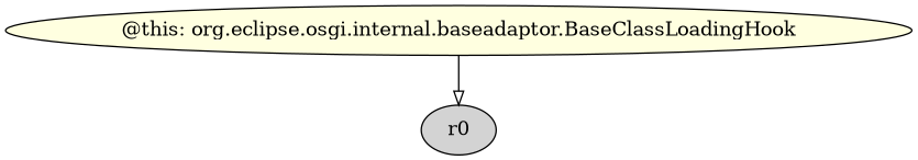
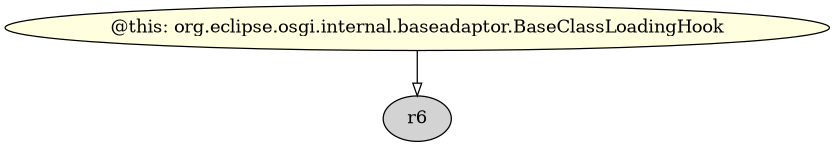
  digraph {
    node [style=filled]
    n1 [label="@this: org.eclipse.osgi.internal.baseadaptor.BaseClassLoadingHook" fillcolor=lightyellow]
-   n2 [label=r0 fillcolor=lightgrey]
+   n2 [label=r6 fillcolor=lightgrey]
    n1 -> n2 [arrowhead=onormal]
  }
